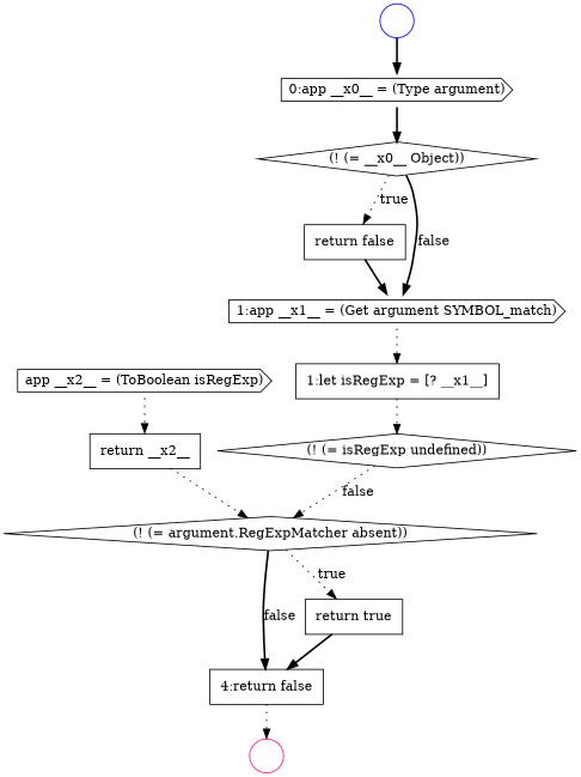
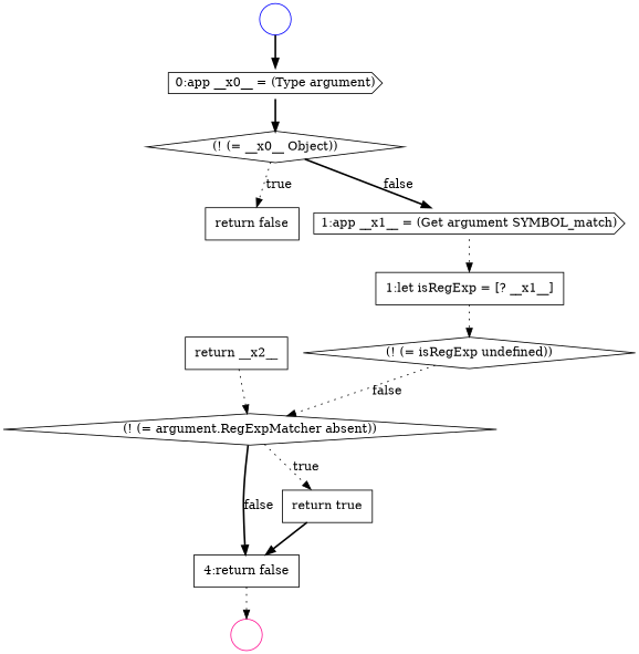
  digraph {
    node [color=black fillcolor=white shape=none style=filled]
    edge [color=black style=dotted]
    n1 [label=<<font color="black">     <table border="0" cellborder="1" cellspacing="0" cellpadding="10">       <tr><td align="left">1:let isRegExp = [? __x1__]</td></tr>     </table>   </font>> margin=0]
    n2 [label=<<font color="black">(! (= isRegExp undefined))</font>> shape=diamond]
    n3 [label=<<font color="black">(! (= argument.RegExpMatcher absent))</font>> shape=diamond]
    n4 [label=<<font color="black">(! (= __x0__ Object))</font>> shape=diamond]
    n5 [label=<<font color="black">     <table border="0" cellborder="1" cellspacing="0" cellpadding="10">       <tr><td align="left">return false</td></tr>     </table>   </font>> margin=0]
    n6 [label=<<font color="black">1:app __x1__ = (Get argument SYMBOL_match)</font>> shape=cds]
    n7 [label=<<font color="black">     <table border="0" cellborder="1" cellspacing="0" cellpadding="10">       <tr><td align="left">4:return false</td></tr>     </table>   </font>> margin=0]
    n8 [color=deeppink label=" " shape=circle]
-   n9 [label=<<font color="black">app __x2__ = (ToBoolean isRegExp)</font>> shape=cds]
    n10 [label=<<font color="black">     <table border="0" cellborder="1" cellspacing="0" cellpadding="10">       <tr><td align="left">return __x2__</td></tr>     </table>   </font>> margin=0]
    n11 [label=<<font color="black">     <table border="0" cellborder="1" cellspacing="0" cellpadding="10">       <tr><td align="left">return true</td></tr>     </table>   </font>> margin=0]
    n12 [color=blue label=" " shape=circle]
    n13 [label=<<font color="black">0:app __x0__ = (Type argument)</font>> shape=cds]
    n1 -> n2
    n2 -> n3 [label=<<font color="black">false</font>>]
    n3 -> n7 [label=<<font color="black">false</font>> style=bold]
    n3 -> n11 [label=<<font color="black">true</font>>]
    n4 -> n5 [label=<<font color="black">true</font>>]
    n4 -> n6 [label=<<font color="black">false</font>> style=bold]
-   n5 -> n6 [style=bold]
    n6 -> n1
    n7 -> n8
-   n9 -> n10
    n10 -> n3
    n11 -> n7 [style=bold]
    n12 -> n13 [style=bold]
    n13 -> n4 [style=bold]
  }
